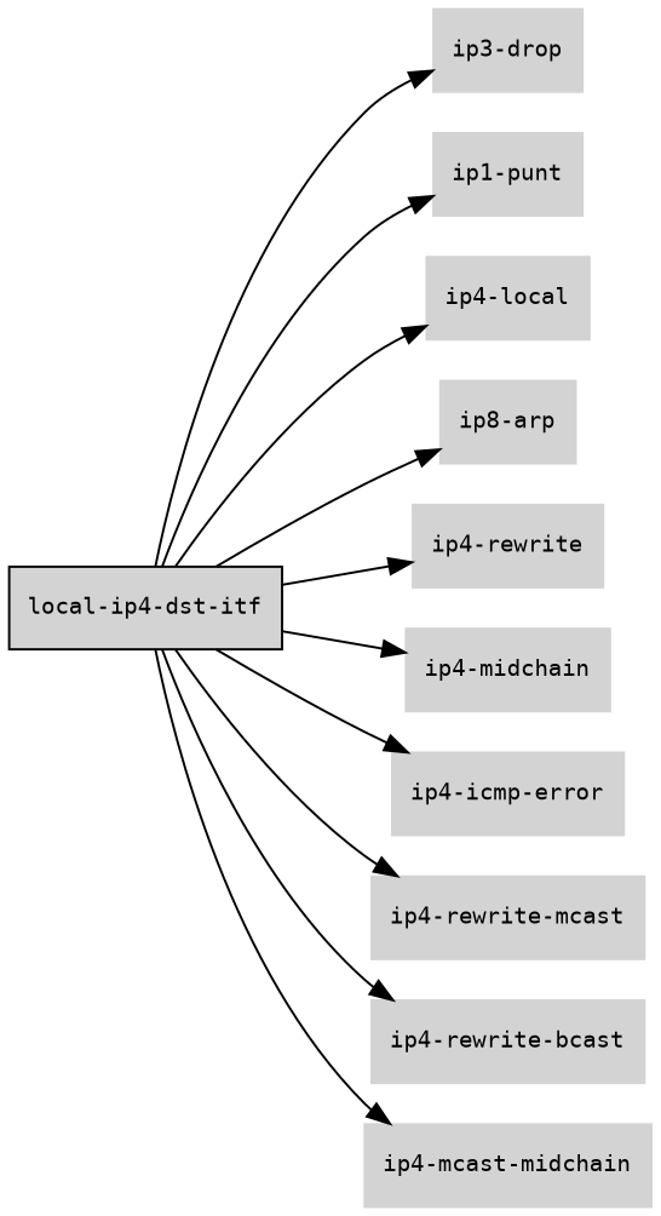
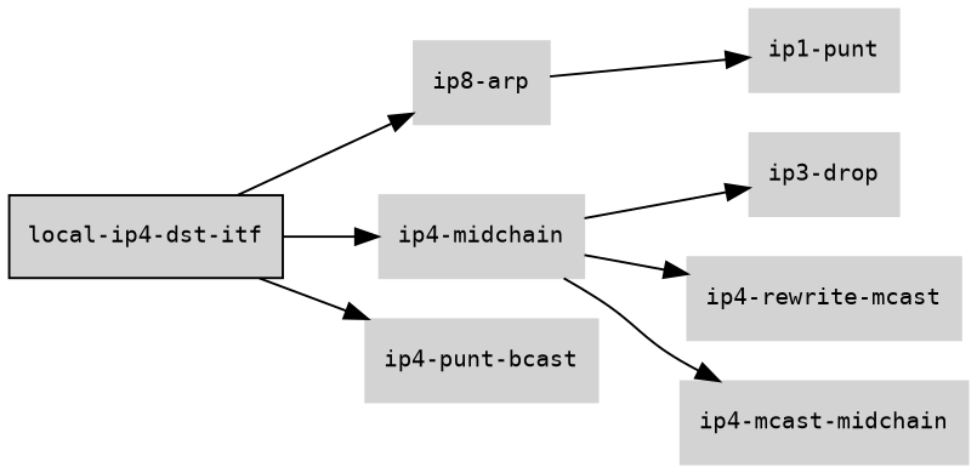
  digraph {
    fontname="DejaVu Sans Mono"
    rankdir=LR
    node [color=lightgray fillcolor=lightgray fontcolor=black fontname="DejaVu Sans Mono" fontsize=10 shape=box style=filled]
    edge [fontname="DejaVu Sans Mono" fontsize=8]
    n1 [color=black label="local-ip4-dst-itf"]
    n2 [label="ip3-drop"]
    n3 [label="ip1-punt"]
-   "ip4-local"
    n5 [label="ip8-arp"]
-   "ip4-rewrite"
    "ip4-midchain"
-   "ip4-icmp-error"
    "ip4-rewrite-mcast"
-   "ip4-rewrite-bcast"
+   "ip4-rewrite-bcast" [label="ip4-punt-bcast"]
    "ip4-mcast-midchain"
-   n1 -> n2
-   n1 -> n3
-   n1 -> "ip4-local"
+   "ip4-midchain" -> n2
+   n5 -> n3
    n1 -> n5
-   n1 -> "ip4-rewrite"
    n1 -> "ip4-midchain"
-   n1 -> "ip4-icmp-error"
-   n1 -> "ip4-rewrite-mcast"
+   "ip4-midchain" -> "ip4-rewrite-mcast"
    n1 -> "ip4-rewrite-bcast"
-   n1 -> "ip4-mcast-midchain"
+   "ip4-midchain" -> "ip4-mcast-midchain"
  }
